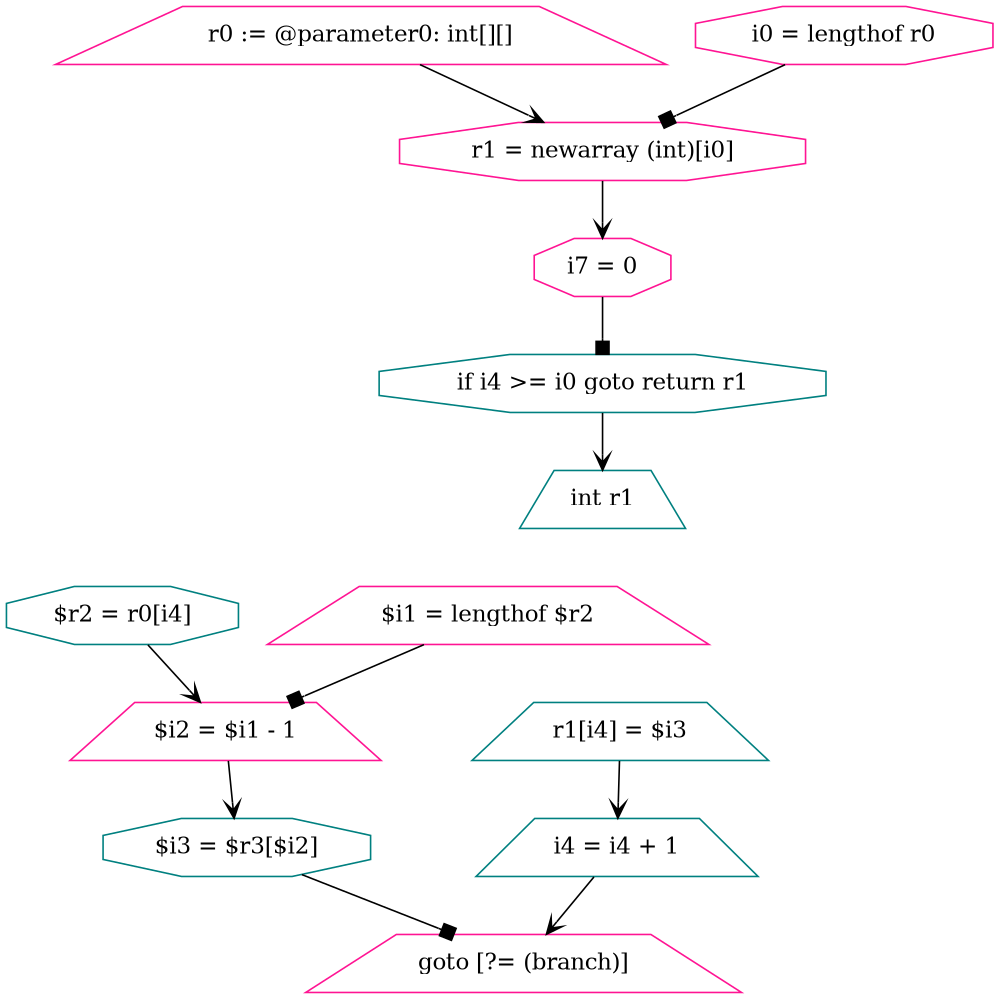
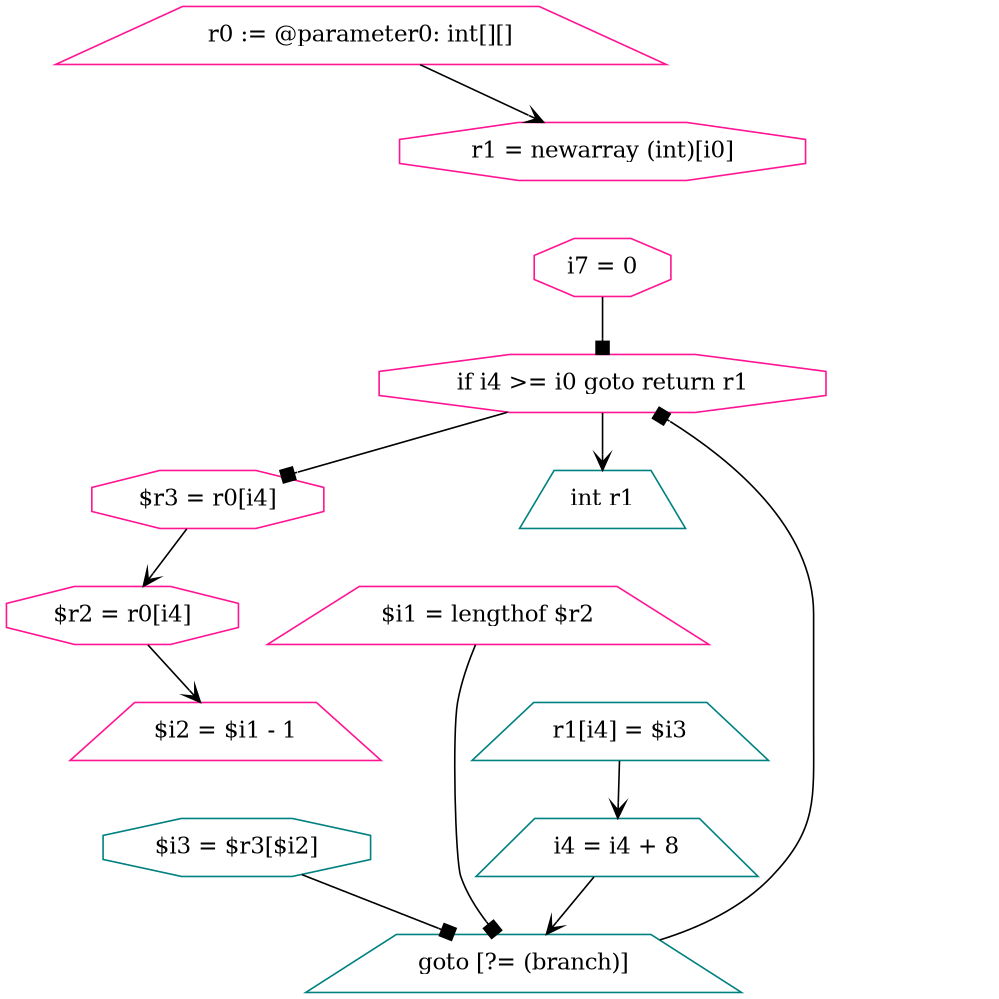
  digraph {
    node [color=deeppink shape=octagon]
    edge [arrowhead=vee]
    "r1 = newarray (int)[i0]"
    "r0 := @parameter0: int[][]" [shape=trapezium]
-   "i0 = lengthof r0"
    n4 [label="i7 = 0"]
-   "if i4 >= i0 goto return r1" [color=teal]
+   "if i4 >= i0 goto return r1"
+   "$r3 = r0[i4]"
    n7 [color=teal label="int r1" shape=trapezium]
-   "$r2 = r0[i4]" [color=teal]
+   "$r2 = r0[i4]"
    "$i2 = $i1 - 1" [shape=trapezium]
    "$i1 = lengthof $r2" [shape=trapezium]
    "$i3 = $r3[$i2]" [color=teal]
-   "goto [?= (branch)]" [shape=trapezium]
+   "goto [?= (branch)]" [color=teal shape=trapezium]
    "r1[i4] = $i3" [color=teal shape=trapezium]
-   "i4 = i4 + 1" [color=teal shape=trapezium]
-   "r1 = newarray (int)[i0]" -> n4
+   "i4 = i4 + 1" [color=teal shape=trapezium label="i4 = i4 + 8"]
    "r0 := @parameter0: int[][]" -> "r1 = newarray (int)[i0]"
-   "i0 = lengthof r0" -> "r1 = newarray (int)[i0]" [arrowhead=box]
    n4 -> "if i4 >= i0 goto return r1" [arrowhead=box]
+   "if i4 >= i0 goto return r1" -> "$r3 = r0[i4]" [arrowhead=box]
    "if i4 >= i0 goto return r1" -> n7
+   "$r3 = r0[i4]" -> "$r2 = r0[i4]"
    "$r2 = r0[i4]" -> "$i2 = $i1 - 1"
-   "$i2 = $i1 - 1" -> "$i3 = $r3[$i2]"
-   "$i1 = lengthof $r2" -> "$i2 = $i1 - 1" [arrowhead=box]
+   "$i1 = lengthof $r2" -> "goto [?= (branch)]" [arrowhead=box]
    "$i3 = $r3[$i2]" -> "goto [?= (branch)]" [arrowhead=box]
+   "goto [?= (branch)]" -> "if i4 >= i0 goto return r1" [arrowhead=box]
    "r1[i4] = $i3" -> "i4 = i4 + 1"
    "i4 = i4 + 1" -> "goto [?= (branch)]"
  }
